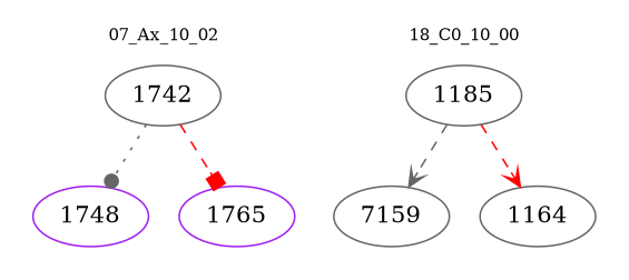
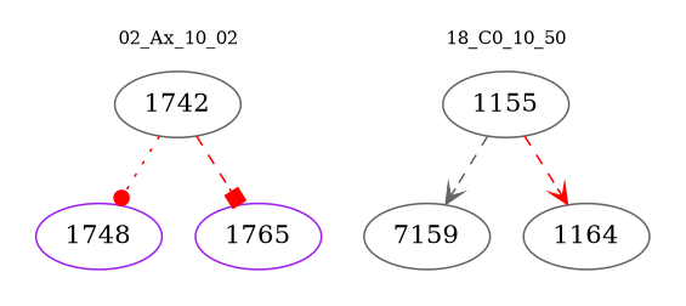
  digraph {
    node [color=gray40]
    edge [arrowhead=vee color=gray40 style=dashed]
    n1 [label=1742]
    n2 [color=purple label=1748]
    n3 [color=purple label=1765]
-   n4 [label=1185]
+   n4 [label=1155]
    n5 [label=7159]
    n6 [label=1164]
    subgraph cluster_1 {
      color=white
      fontsize=10
-     label="07_Ax_10_02"
+     label="02_Ax_10_02"
      n1
      n2
      n3
    }
    subgraph cluster_2 {
      color=white
      fontsize=10
-     label="18_C0_10_00"
+     label="18_C0_10_50"
      n4
      n5
      n6
    }
-   n1 -> n2 [arrowhead=dot style=dotted]
+   n1 -> n2 [arrowhead=dot color=red style=dotted]
    n1 -> n3 [arrowhead=box color=red]
    n4 -> n5
    n4 -> n6 [color=red]
  }
